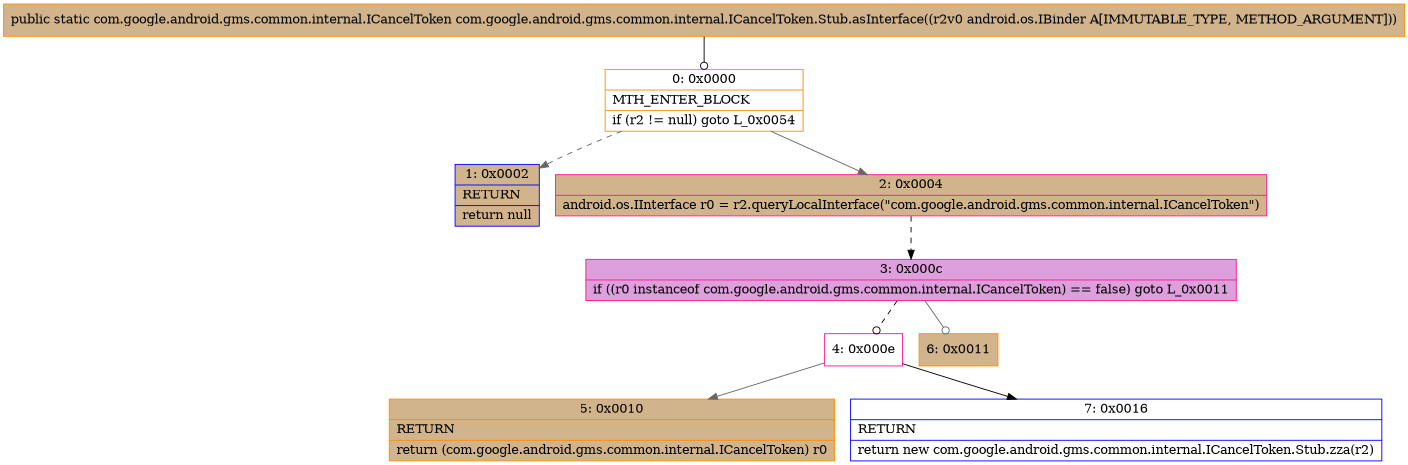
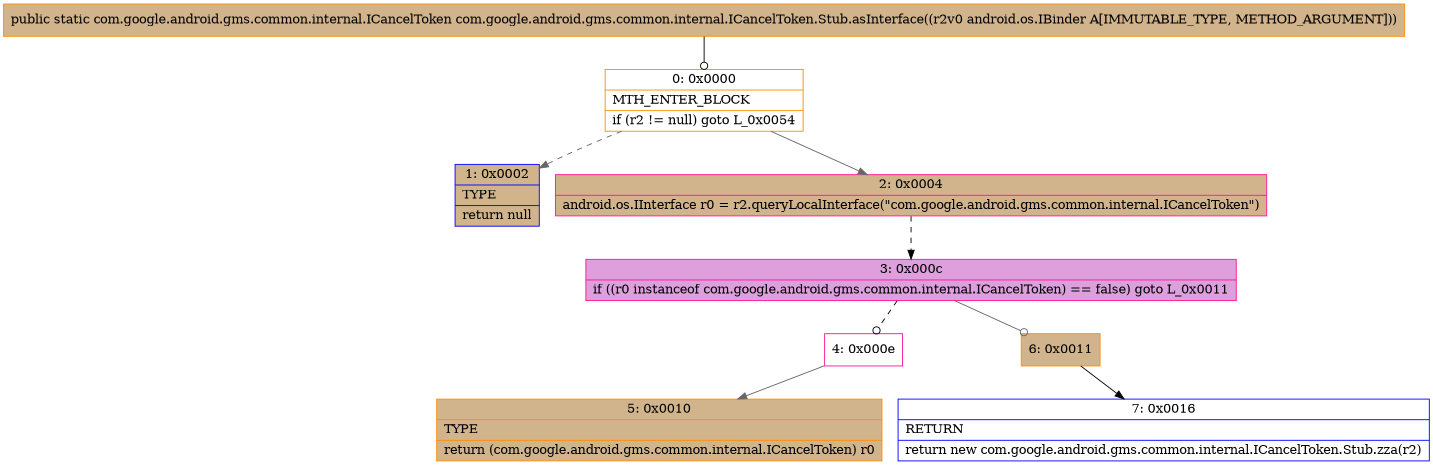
  digraph {
    node [color=darkorange fillcolor=tan shape=record style=filled]
    edge [arrowhead=normal color=gray40]
    n1 [fillcolor=white label="{0\:\ 0x0000|MTH_ENTER_BLOCK\l|if (r2 != null) goto L_0x0054\l}"]
-   n2 [color=blue label="{1\:\ 0x0002|RETURN\l|return null\l}"]
+   n2 [color=blue label="{1\:\ 0x0002|TYPE\l|return null\l}"]
    n3 [color=deeppink label="{2\:\ 0x0004|android.os.IInterface r0 = r2.queryLocalInterface(\"com.google.android.gms.common.internal.ICancelToken\")\l}"]
    n4 [color=deeppink fillcolor=plum label="{3\:\ 0x000c|if ((r0 instanceof com.google.android.gms.common.internal.ICancelToken) == false) goto L_0x0011\l}"]
    n5 [color=deeppink fillcolor=white label="{4\:\ 0x000e}"]
    n6 [label="{6\:\ 0x0011}"]
-   n7 [label="{5\:\ 0x0010|RETURN\l|return (com.google.android.gms.common.internal.ICancelToken) r0\l}"]
+   n7 [label="{5\:\ 0x0010|TYPE\l|return (com.google.android.gms.common.internal.ICancelToken) r0\l}"]
    n8 [color=blue fillcolor=white label="{7\:\ 0x0016|RETURN\l|return new com.google.android.gms.common.internal.ICancelToken.Stub.zza(r2)\l}"]
    n9 [label="{public static com.google.android.gms.common.internal.ICancelToken com.google.android.gms.common.internal.ICancelToken.Stub.asInterface((r2v0 android.os.IBinder A[IMMUTABLE_TYPE, METHOD_ARGUMENT])) }"]
    n1 -> n2 [style=dashed]
    n1 -> n3
    n3 -> n4 [color=black style=dashed]
    n4 -> n5 [arrowhead=odot color=black style=dashed]
    n4 -> n6 [arrowhead=odot]
    n5 -> n7
-   n5 -> n8 [color=black]
+   n6 -> n8 [color=black]
    n9 -> n1 [arrowhead=odot color=black]
  }
